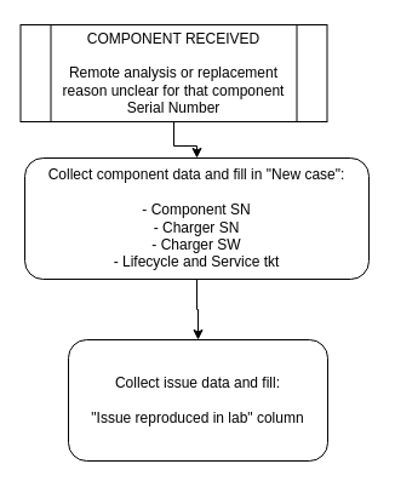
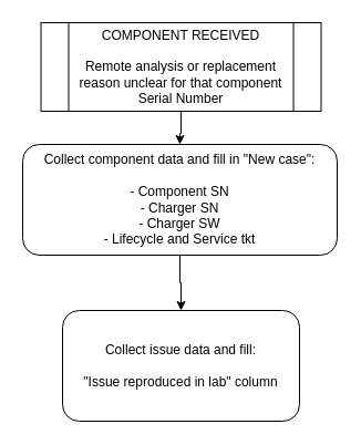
  <mxCell id="0" />
  <mxCell id="1" parent="0" />
  <mxCell id="2" value="" style="edgeStyle=orthogonalEdgeStyle;rounded=0;orthogonalLoop=1;jettySize=auto;html=1;entryX=0.5;entryY=0;entryDx=0;entryDy=0;" parent="1" source="3" target="5" edge="1"><mxGeometry relative="1" as="geometry"><mxPoint x="162" y="150" as="targetPoint" /></mxGeometry></mxCell>
- <mxCell id="3" value="&lt;div&gt;COMPONENT RECEIVED&lt;/div&gt;&lt;div&gt;&lt;br&gt;&lt;div&gt;Remote analysis or replacement reason unclear for that component Serial Number&lt;/div&gt;&lt;/div&gt;" style="shape=process;whiteSpace=wrap;html=1;backgroundOutline=1;" parent="1" vertex="1"><mxGeometry x="16.5" y="20" width="253" height="80" as="geometry" /></mxCell>
+ <mxCell id="3" value="&lt;div&gt;COMPONENT RECEIVED&lt;/div&gt;&lt;div&gt;&lt;br&gt;&lt;div&gt;Remote analysis or replacement reason unclear for that component Serial Number&lt;/div&gt;&lt;/div&gt;" style="shape=process;whiteSpace=wrap;html=1;backgroundOutline=1;" parent="1" vertex="1"><mxGeometry x="36.5" y="20" width="253" height="80" as="geometry" /></mxCell>
  <mxCell id="4" style="edgeStyle=orthogonalEdgeStyle;rounded=0;orthogonalLoop=1;jettySize=auto;html=1;entryX=0.5;entryY=0;entryDx=0;entryDy=0;" parent="1" source="5" target="6" edge="1"><mxGeometry relative="1" as="geometry" /></mxCell>
  <mxCell id="5" value="Collect component data and fill in &quot;New case&lt;span style=&quot;background-color: transparent; color: light-dark(rgb(0, 0, 0), rgb(255, 255, 255));&quot;&gt;&quot;:&lt;/span&gt;&lt;div&gt;&lt;div&gt;&lt;br&gt;&lt;div&gt;- Component SN&lt;br&gt;&lt;div&gt;&lt;div&gt;&lt;div&gt;- Charger SN&lt;/div&gt;&lt;div&gt;- Charger SW&lt;/div&gt;&lt;/div&gt;&lt;div&gt;- Lifecycle and Service tkt&lt;/div&gt;&lt;/div&gt;&lt;/div&gt;&lt;/div&gt;&lt;/div&gt;" style="rounded=1;whiteSpace=wrap;html=1;fillStyle=solid;fillColor=default;gradientColor=none;" parent="1" vertex="1"><mxGeometry x="20" y="130" width="284" height="100" as="geometry" /></mxCell>
  <mxCell id="6" value="Collect issue data and fill:&lt;div&gt;&lt;div&gt;&lt;br&gt;&lt;/div&gt;&lt;div&gt;&quot;Issue reproduced in lab&quot; column&lt;/div&gt;&lt;/div&gt;" style="rounded=1;whiteSpace=wrap;html=1;" parent="1" vertex="1"><mxGeometry x="56" y="280" width="214" height="100" as="geometry" /></mxCell>
